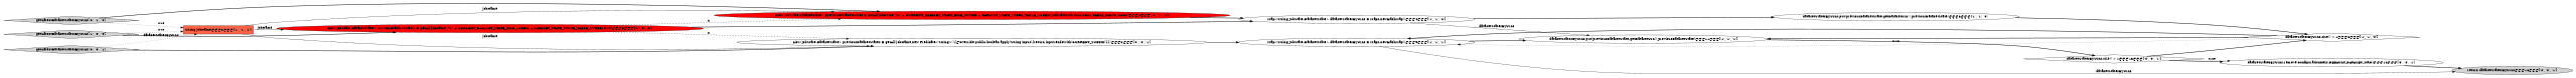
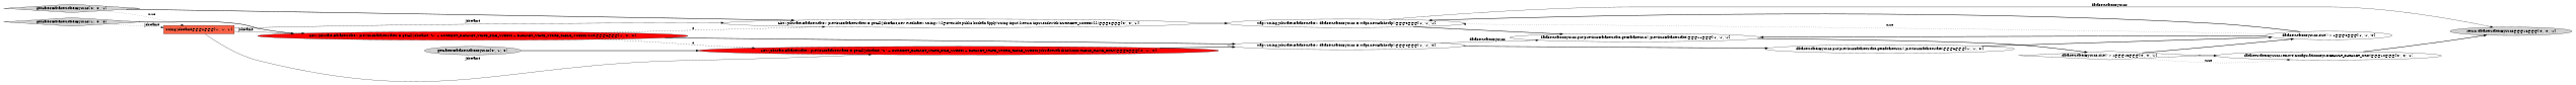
  digraph {
    rankdir=LR
    node [fillcolor=white shape=ellipse style=filled]
    edge [style=bold]
    n1 [label="datasetStatesByUrns.remove(ConfigurationKeys.DEFAULT_DATASET_URN)@@@14@@@['0', '0', '1']"]
    n2 [fillcolor=lightgray label="return datasetStatesByUrns@@@16@@@['0', '0', '1']"]
    n3 [label="datasetStatesByUrns.size() > 1@@@13@@@['0', '0', '1']" shape=diamond]
-   n4 [label="datasetStatesByUrns.size() > 1@@@8@@@['1', '1', '0']" shape=diamond]
+   n4 [label="datasetStatesByUrns.size() > 1@@@8@@@['1', '1', '0']"]
    n5 [fillcolor=tomato label="String jobName@@@2@@@['1', '1', '1']" shape=box]
    n6 [label="List<JobState.DatasetState> previousDatasetStates = getAll(jobName,new Predicate<String>(){@Override public boolean apply(String input){return input.endsWith(CURRENT_SUFFIX)}})@@@3@@@['0', '0', '1']"]
    n7 [fillcolor=red label="List<JobState.DatasetState> previousDatasetStates = getAll(jobName,\"%\" + CURRENT_DATASET_STATE_FILE_SUFFIX + DATASET_STATE_STORE_TABLE_SUFFIX,JobStateSearchColumns.TABLE_NAME_ONLY)@@@3@@@['0', '1', '0']"]
    n8 [fillcolor=red label="List<JobState.DatasetState> previousDatasetStates = getAll(jobName,\"%\" + CURRENT_DATASET_STATE_FILE_SUFFIX + DATASET_STATE_STORE_TABLE_SUFFIX,true)@@@3@@@['1', '0', '0']"]
    n9 [label="Map<String,JobState.DatasetState> datasetStatesByUrns = Maps.newHashMap()@@@9@@@['1', '1', '1']"]
    n10 [label="Map<String,JobState.DatasetState> datasetStatesByUrns = Maps.newHashMap()@@@4@@@['1', '1', '0']"]
    n11 [label="datasetStatesByUrns.put(previousDatasetState.getDatasetUrn(),previousDatasetState)@@@11@@@['1', '1', '1']"]
    n12 [label="datasetStatesByUrns.put(previousDatasetState.getDatasetUrn(),previousDatasetState)@@@6@@@['1', '1', '0']"]
-   n13 [fillcolor=lightgray label="getLatestDatasetStatesByUrns['0', '1', '0']" shape=diamond]
+   n13 [fillcolor=lightgray label="getLatestDatasetStatesByUrns['0', '1', '0']"]
    n14 [fillcolor=lightgray label="getLatestDatasetStatesByUrns['0', '0', '1']" shape=diamond]
    n15 [fillcolor=lightgray label="getLatestDatasetStatesByUrns['1', '0', '0']" shape=diamond]
    n1 -> n2
    n3 -> n1 [label=true style=dotted]
    n3 -> n1
    n3 -> n4
    n4 -> n9
    n4 -> n9 [label=true style=dotted]
    n4 -> n11
    n5 -> n6 [label=jobName style=solid]
    n5 -> n7 [label=jobName style=solid]
    n5 -> n8 [label=jobName style=solid]
    n6 -> n9
    n7 -> n10
    n8 -> n6 [label=0 style=dashed]
    n8 -> n7 [label=0 style=dashed]
    n8 -> n10
    n9 -> n2 [label=datasetStatesByUrns style=solid]
    n9 -> n11
    n10 -> n11 [label=datasetStatesByUrns style=solid]
    n10 -> n12
    n11 -> n3
    n12 -> n4
-   n13 -> n5 [label=true style=dotted]
    n13 -> n7
-   n14 -> n5 [label=datasetStatesByUrns style=dotted]
+   n14 -> n5 [label=true style=dotted]
    n14 -> n6
-   n15 -> n5 [label=true style=dotted]
+   n15 -> n5 [label=jobName style=dotted]
    n15 -> n8
  }
